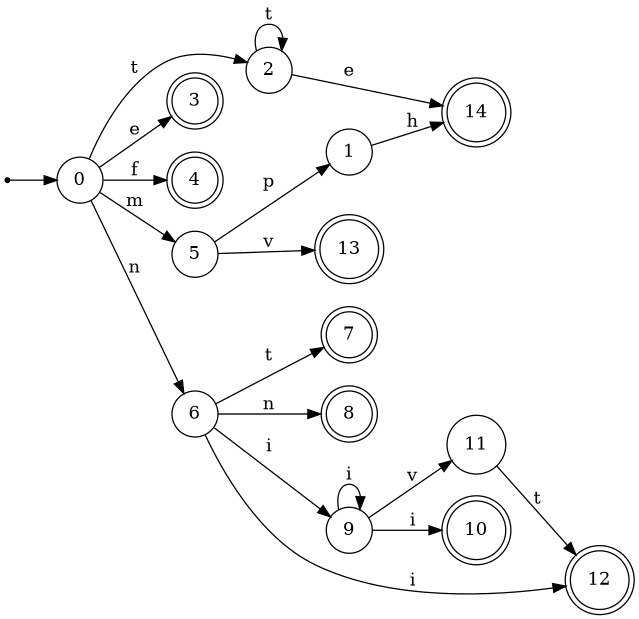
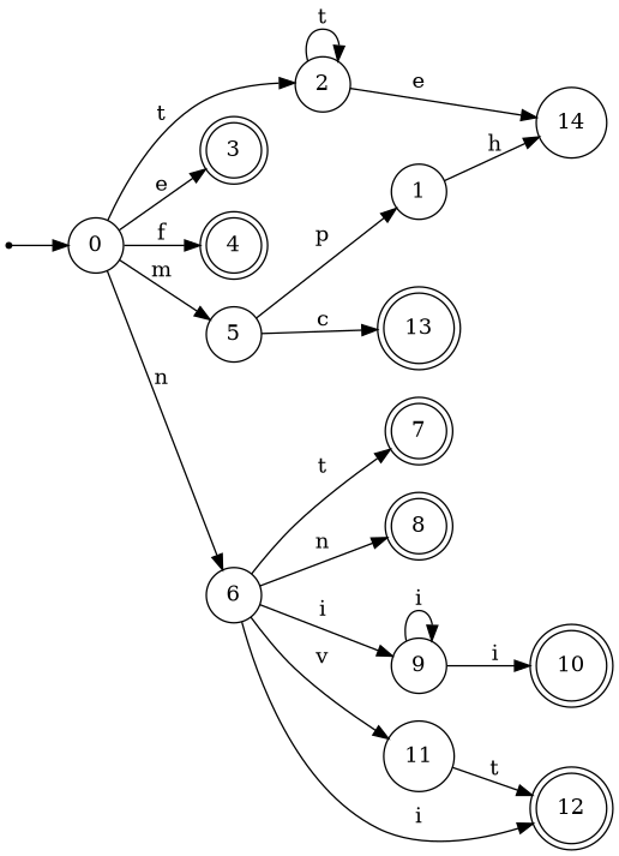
  digraph {
    rankdir=LR
    node [shape=doublecircle]
    dummy0 [shape=point]
    0 [shape=circle]
    2 [shape=circle]
    3
    4
    5 [shape=circle]
    6 [shape=circle]
    1 [shape=circle]
-   14
+   14 [shape=circle]
    13
    7
    8
    9 [shape=circle]
    11 [shape=circle]
    12
    10
    dummy0 -> 0
    0 -> 2 [label=t]
    0 -> 3 [label=e]
    0 -> 4 [label=f]
    0 -> 5 [label=m]
    0 -> 6 [label=n]
    2 -> 2 [label=t]
    2 -> 14 [label=e]
    5 -> 1 [label=p]
-   5 -> 13 [label=v]
+   5 -> 13 [label=c]
    6 -> 7 [label=t]
    6 -> 8 [label=n]
    6 -> 9 [label=i]
-   9 -> 11 [label=v]
+   6 -> 11 [label=v]
    6 -> 12 [label=i]
    1 -> 14 [label=h]
    9 -> 9 [label=i]
    9 -> 10 [label=i]
    11 -> 12 [label=t]
  }
